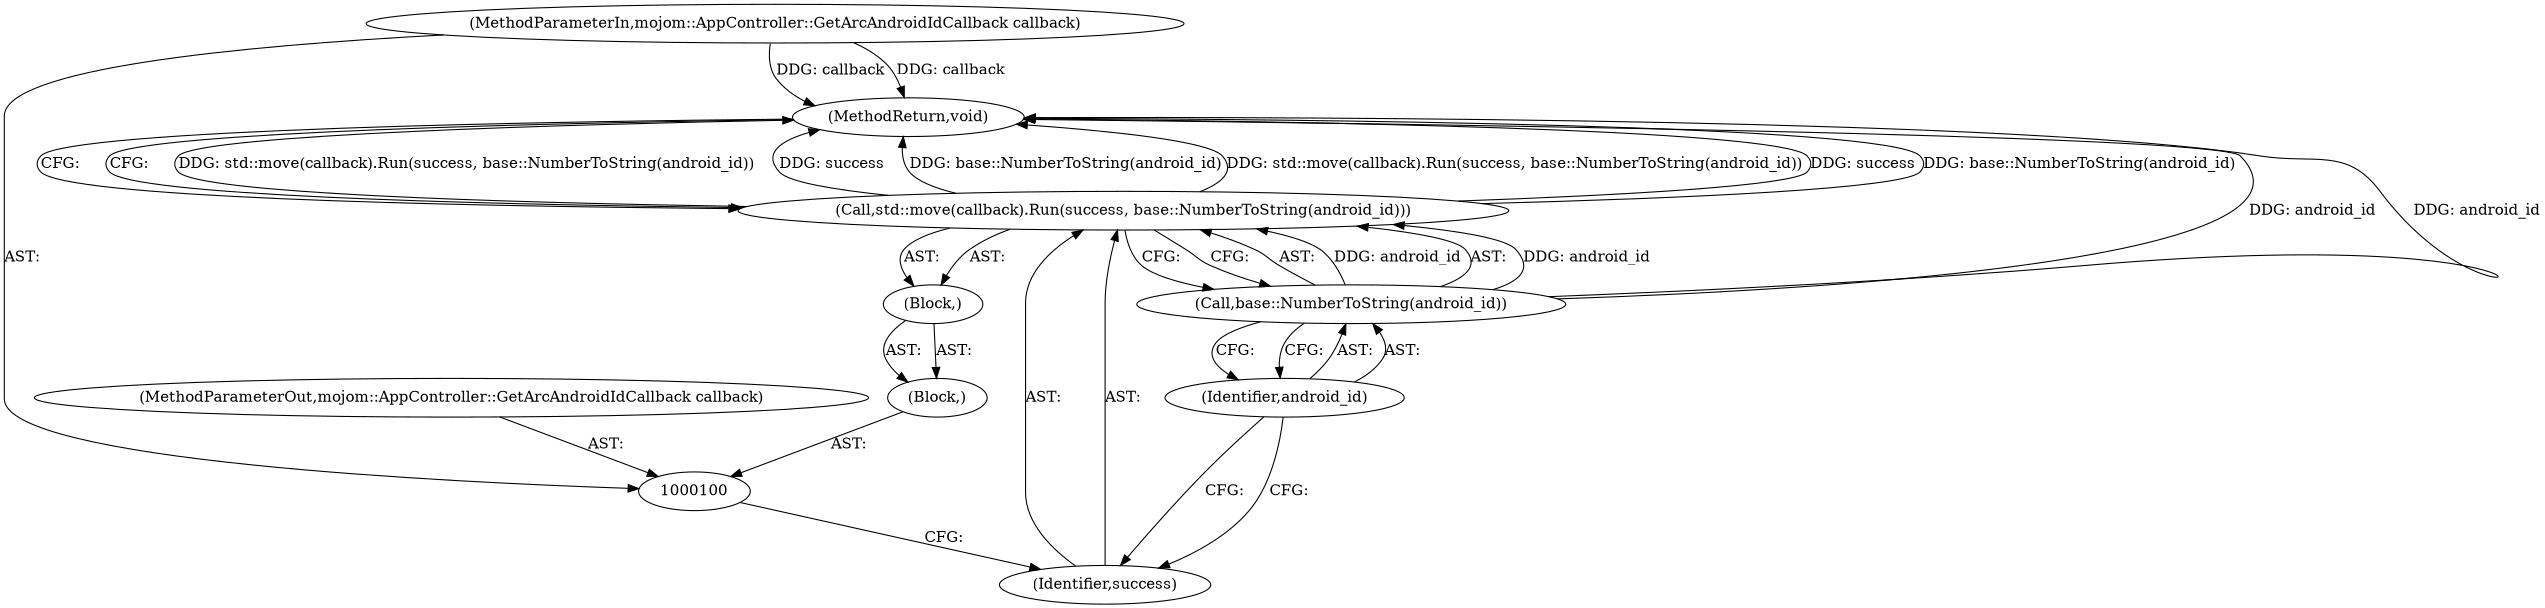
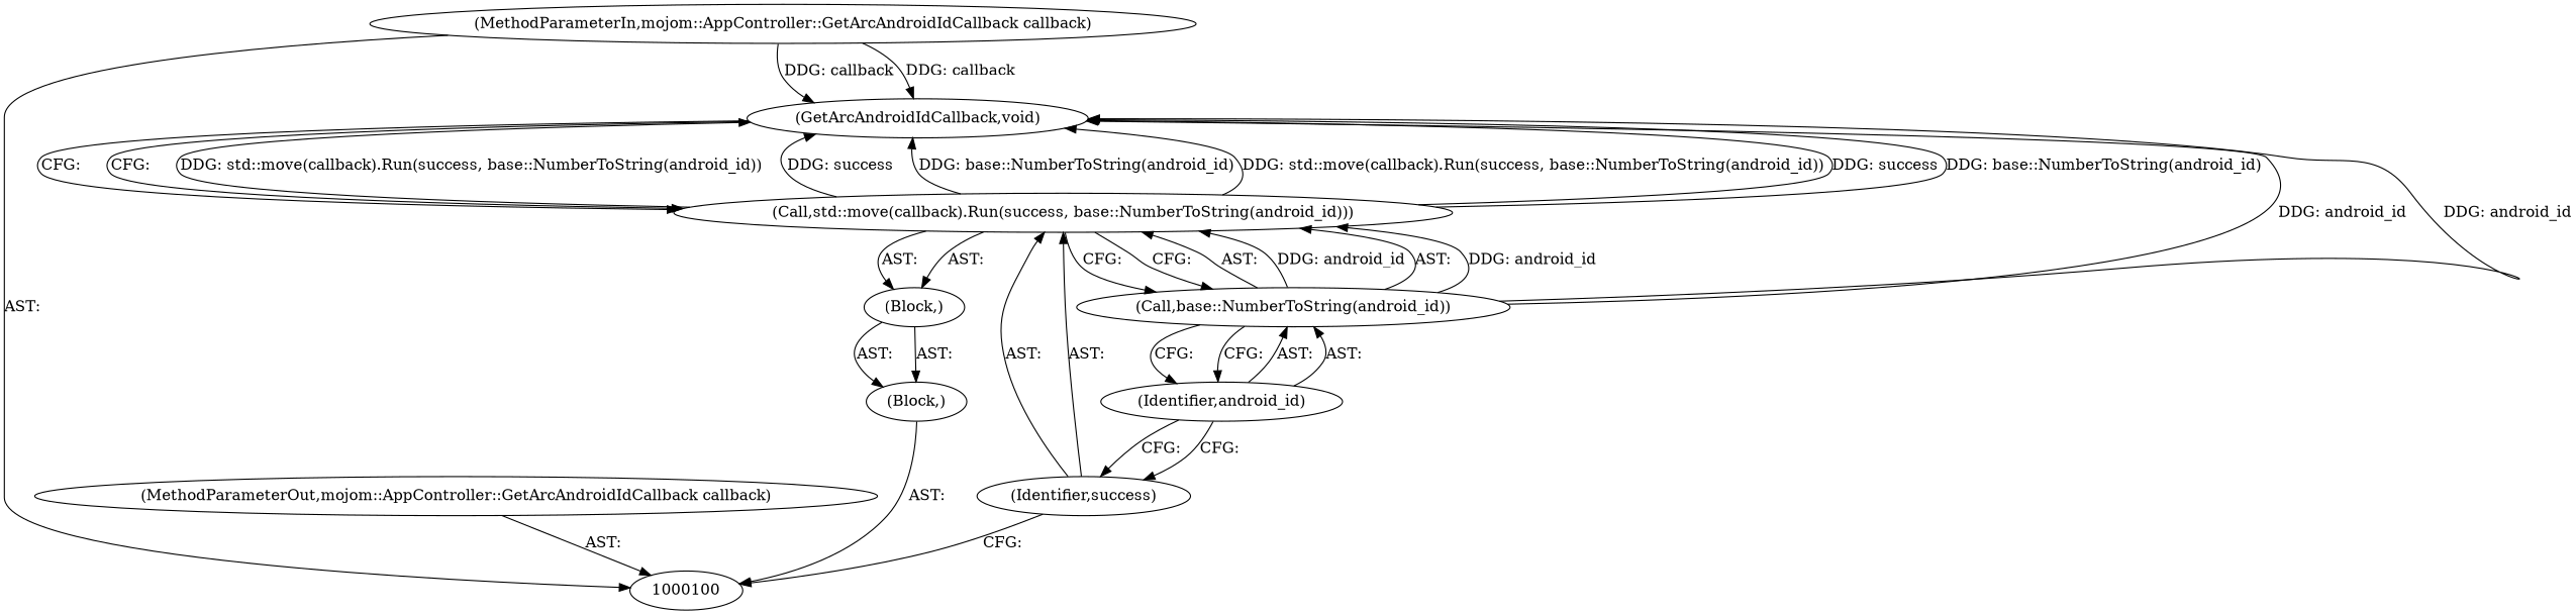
  digraph {
-   n1 [label="(MethodReturn,void)"]
+   n1 [label="(GetArcAndroidIdCallback,void)"]
    n2 [label="(Call,std::move(callback).Run(success, base::NumberToString(android_id)))"]
    n3 [label="(Block,)"]
    n4 [label="(Call,base::NumberToString(android_id))"]
    n5 [label="(MethodParameterIn,mojom::AppController::GetArcAndroidIdCallback callback)"]
    1000100
    n7 [label="(MethodParameterOut,mojom::AppController::GetArcAndroidIdCallback callback)"]
    n8 [label="(Block,)"]
    n9 [label="(Identifier,success)"]
    n10 [label="(Identifier,android_id)"]
    n1 -> n2 [label="CFG: "]
    n1 -> n2 [label="CFG: "]
    n2 -> n1 [label="DDG: std::move(callback).Run(success, base::NumberToString(android_id))"]
    n2 -> n1 [label="DDG: success"]
    n2 -> n1 [label="DDG: base::NumberToString(android_id)"]
    n2 -> n1 [label="DDG: std::move(callback).Run(success, base::NumberToString(android_id))"]
    n2 -> n1 [label="DDG: success"]
    n2 -> n1 [label="DDG: base::NumberToString(android_id)"]
    n2 -> n3 [label="AST: "]
    n2 -> n3 [label="AST: "]
    n2 -> n4 [label="CFG: "]
    n2 -> n4 [label="CFG: "]
    n3 -> n8 [label="AST: "]
    n3 -> n8 [label="AST: "]
    n4 -> n1 [label="DDG: android_id"]
    n4 -> n1 [label="DDG: android_id"]
    n4 -> n2 [label="AST: "]
    n4 -> n2 [label="DDG: android_id"]
    n4 -> n2 [label="AST: "]
    n4 -> n2 [label="DDG: android_id"]
    n4 -> n10 [label="CFG: "]
    n4 -> n10 [label="CFG: "]
    n5 -> n1 [label="DDG: callback"]
    n5 -> n1 [label="DDG: callback"]
    n5 -> 1000100 [label="AST: "]
    n7 -> 1000100 [label="AST: "]
    n8 -> 1000100 [label="AST: "]
    n9 -> n2 [label="AST: "]
    n9 -> n2 [label="AST: "]
-   1000100 -> n9 [label="CFG: "]
+   n9 -> 1000100 [label="CFG: "]
    n10 -> n4 [label="AST: "]
    n10 -> n4 [label="AST: "]
    n10 -> n9 [label="CFG: "]
    n10 -> n9 [label="CFG: "]
  }
